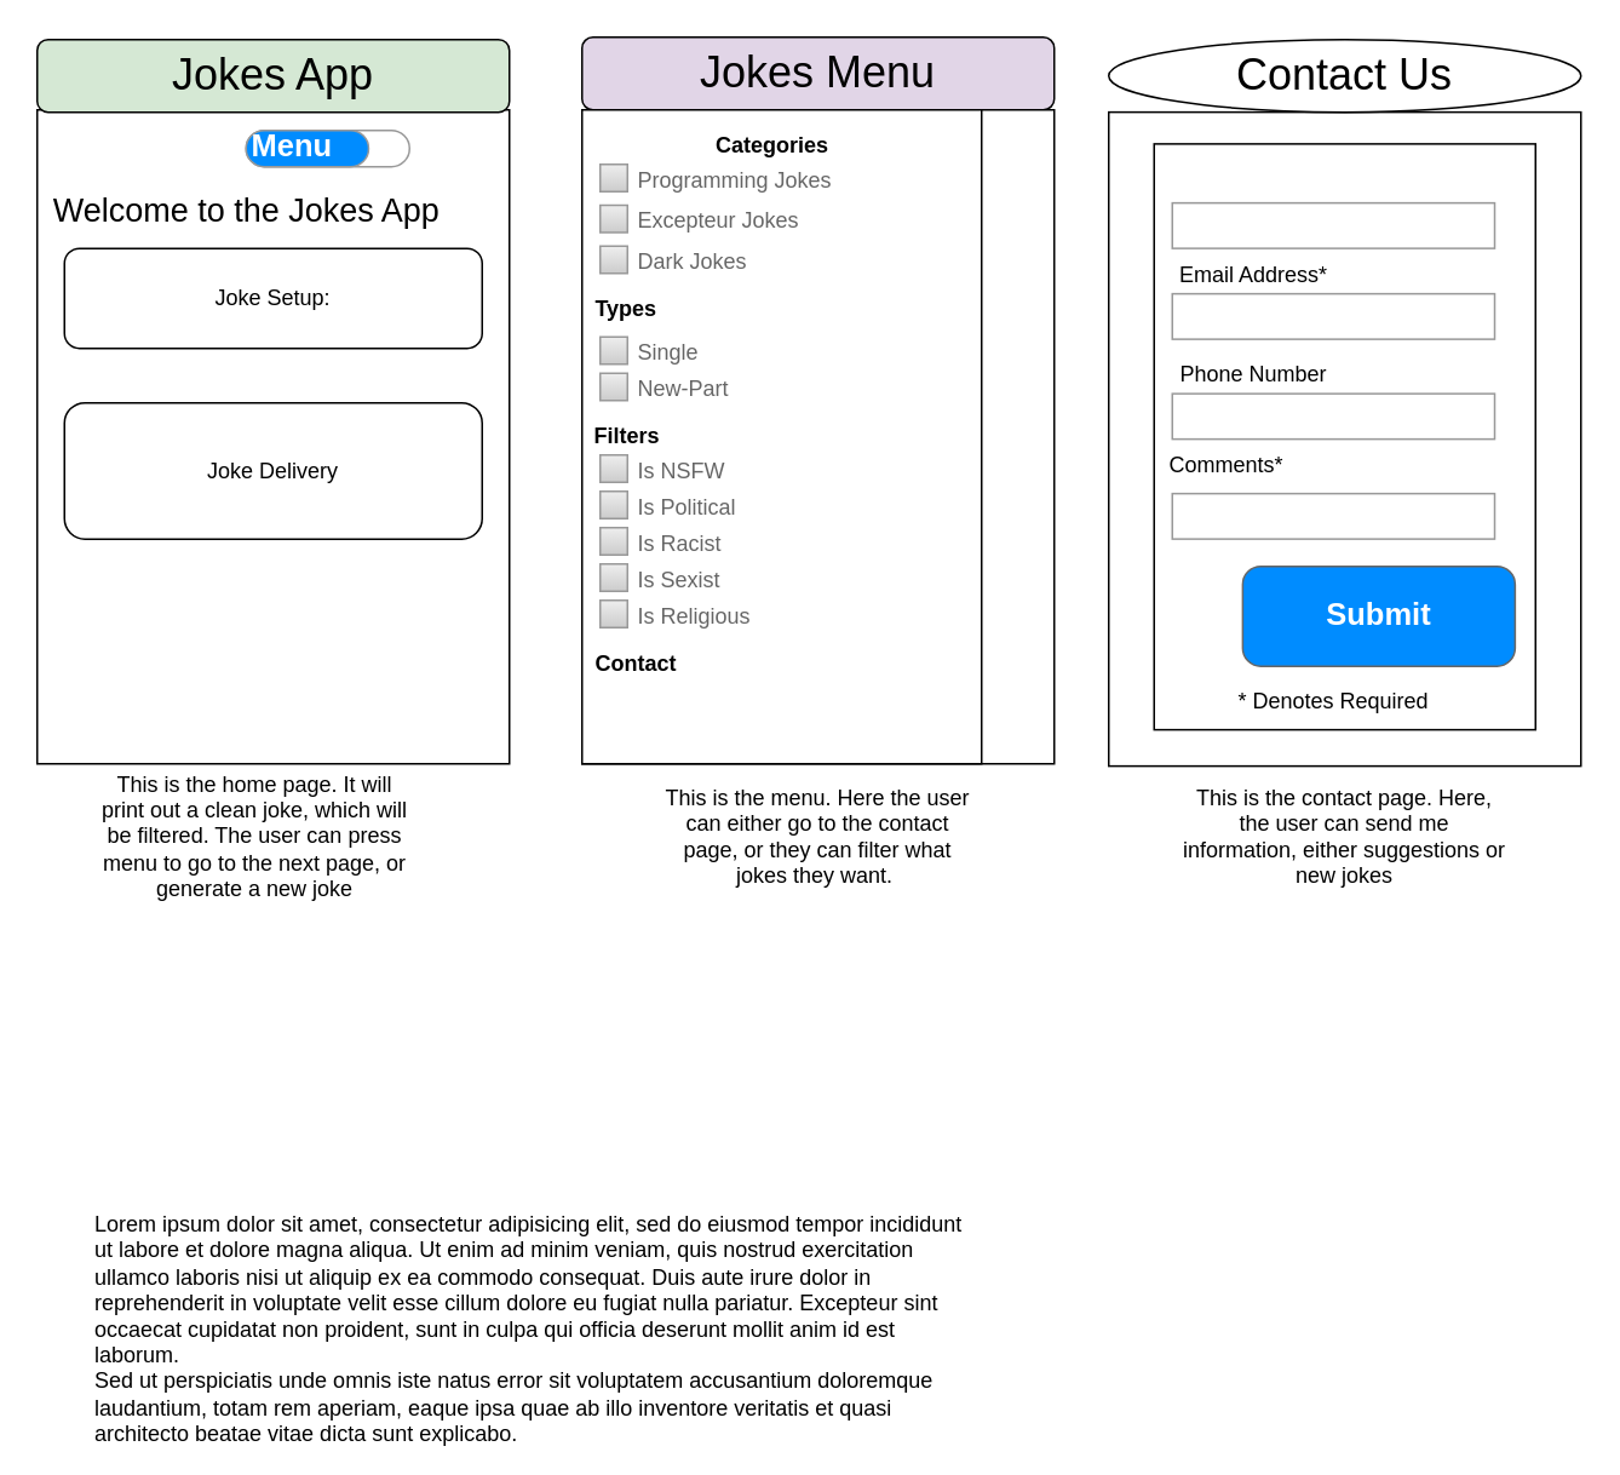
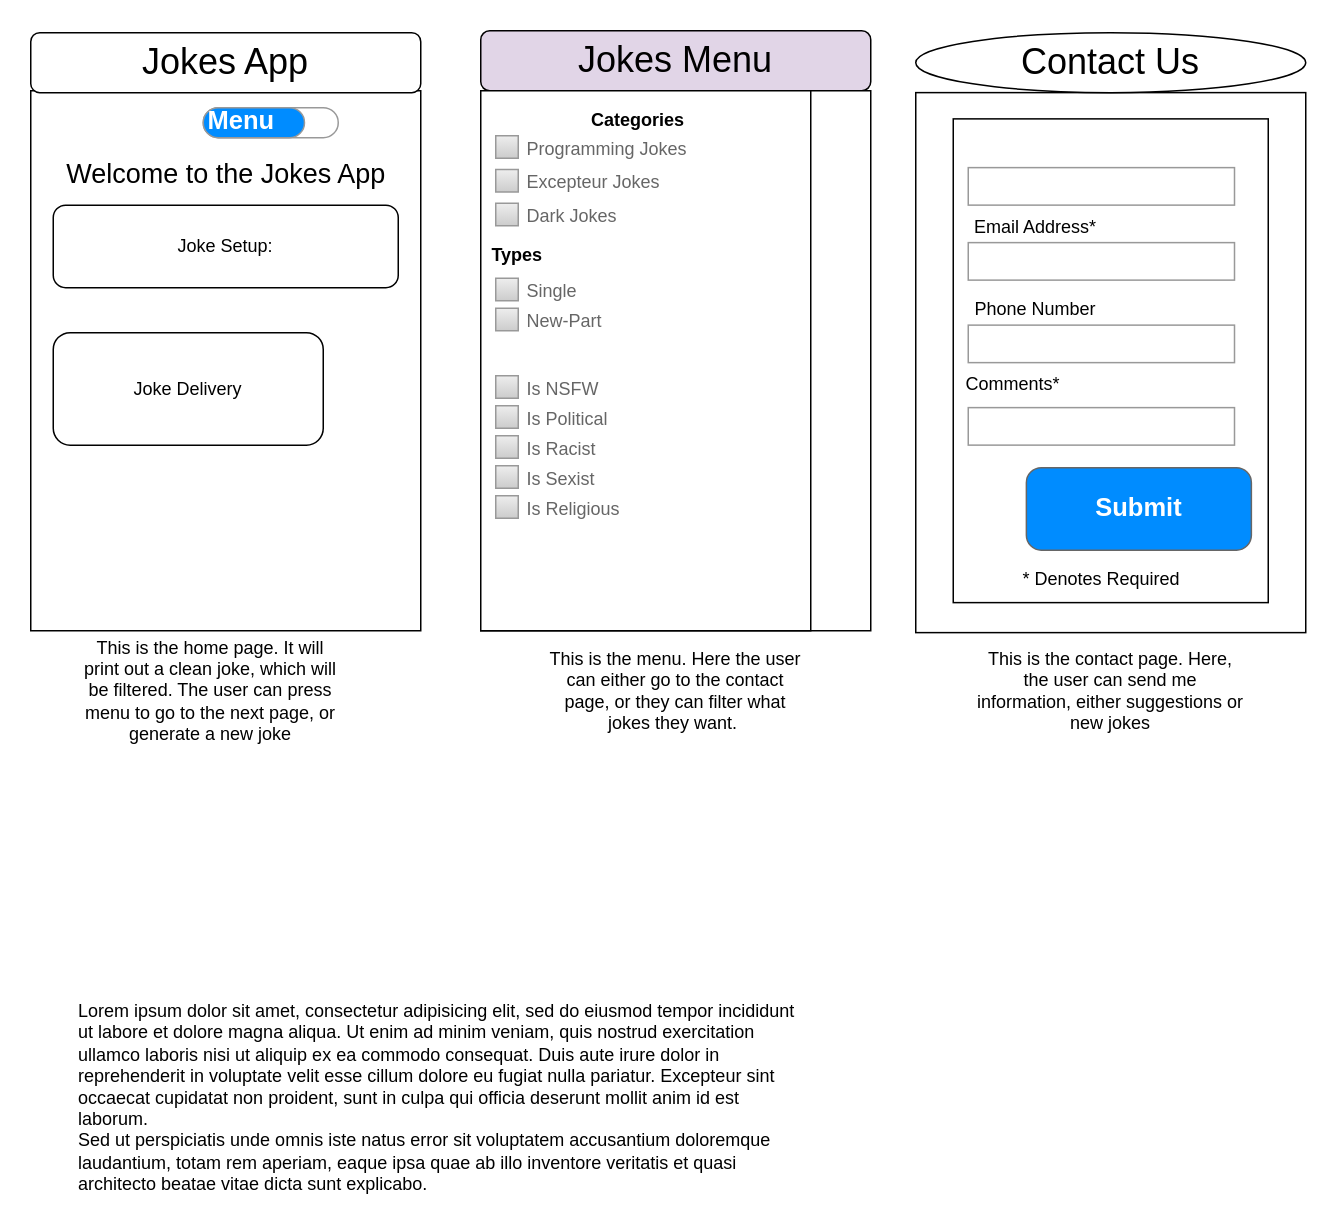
  <mxCell id="0" />
  <mxCell id="1" parent="0" />
  <mxCell id="2" value="" style="rounded=0;whiteSpace=wrap;html=1;" vertex="1" parent="1"><mxGeometry x="20" y="60" width="260" height="360" as="geometry" /></mxCell>
  <mxCell id="3" value="" style="rounded=0;whiteSpace=wrap;html=1;" vertex="1" parent="1"><mxGeometry x="610" y="61.25" width="260" height="360" as="geometry" /></mxCell>
  <mxCell id="4" value="Lorem ipsum dolor sit amet, consectetur adipisicing elit, sed do eiusmod tempor incididunt ut labore et dolore magna aliqua. Ut enim ad minim veniam, quis nostrud exercitation ullamco laboris nisi ut aliquip ex ea commodo consequat. Duis aute irure dolor in reprehenderit in voluptate velit esse cillum dolore eu fugiat nulla pariatur. Excepteur sint occaecat cupidatat non proident, sunt in culpa qui officia deserunt mollit anim id est laborum.&lt;br&gt;Sed ut perspiciatis unde omnis iste natus error sit voluptatem accusantium doloremque laudantium, totam rem aperiam, eaque ipsa quae ab illo inventore veritatis et quasi architecto beatae vitae dicta sunt explicabo.&amp;nbsp;" style="text;spacingTop=-5;whiteSpace=wrap;html=1;align=left;fontSize=12;fontFamily=Helvetica;fillColor=none;strokeColor=none;rounded=0;shadow=1;labelBackgroundColor=none;" parent="1" vertex="1"><mxGeometry x="50" y="665" width="490" height="125" as="geometry" /></mxCell>
- <mxCell id="5" value="&lt;font style=&quot;font-size: 24px&quot;&gt;Jokes App&lt;/font&gt;" style="rounded=1;whiteSpace=wrap;html=1;fillColor=#d5e8d4;" vertex="1" parent="1"><mxGeometry x="20" y="21.25" width="260" height="40" as="geometry" /></mxCell>
- <mxCell id="6" value="&lt;font style=&quot;font-size: 18px&quot;&gt;Welcome to the Jokes App&lt;/font&gt;" style="text;html=1;strokeColor=none;fillColor=none;align=center;verticalAlign=middle;whiteSpace=wrap;rounded=0;" vertex="1" parent="1"><mxGeometry x="22.5" y="106.25" width="225" height="20" as="geometry" /></mxCell>
+ <mxCell id="5" value="&lt;font style=&quot;font-size: 24px&quot;&gt;Jokes App&lt;/font&gt;" style="rounded=1;whiteSpace=wrap;html=1;" vertex="1" parent="1"><mxGeometry x="20" y="21.25" width="260" height="40" as="geometry" /></mxCell>
+ <mxCell id="6" value="&lt;font style=&quot;font-size: 18px&quot;&gt;Welcome to the Jokes App&lt;/font&gt;" style="text;html=1;strokeColor=none;fillColor=none;align=center;verticalAlign=middle;whiteSpace=wrap;rounded=0;" vertex="1" parent="1"><mxGeometry x="37.5" y="106.25" width="225" height="20" as="geometry" /></mxCell>
  <mxCell id="7" value="Joke Setup:" style="rounded=1;whiteSpace=wrap;html=1;" vertex="1" parent="1"><mxGeometry x="35" y="136.25" width="230" height="55" as="geometry" /></mxCell>
- <mxCell id="8" value="Joke Delivery" style="rounded=1;whiteSpace=wrap;html=1;" vertex="1" parent="1"><mxGeometry x="35" y="221.25" width="230" height="75" as="geometry" /></mxCell>
+ <mxCell id="8" value="Joke Delivery" style="rounded=1;whiteSpace=wrap;html=1;" vertex="1" parent="1"><mxGeometry x="35" y="221.25" width="180" height="75" as="geometry" /></mxCell>
  <mxCell id="9" value="&lt;font style=&quot;font-size: 24px&quot;&gt;Jokes Menu&lt;/font&gt;" style="rounded=1;whiteSpace=wrap;html=1;fillColor=#e1d5e7;" vertex="1" parent="1"><mxGeometry x="320" y="20" width="260" height="40" as="geometry" /></mxCell>
  <mxCell id="10" value="" style="rounded=0;whiteSpace=wrap;html=1;" vertex="1" parent="1"><mxGeometry x="320" y="60" width="260" height="360" as="geometry" /></mxCell>
  <mxCell id="11" value="" style="rounded=0;whiteSpace=wrap;html=1;" vertex="1" parent="1"><mxGeometry x="320" y="60" width="220" height="360" as="geometry" /></mxCell>
  <mxCell id="12" value="&lt;b&gt;Categories&lt;/b&gt;" style="text;html=1;strokeColor=none;fillColor=none;align=center;verticalAlign=middle;whiteSpace=wrap;rounded=0;" vertex="1" parent="1"><mxGeometry x="390" y="70" width="70" height="20" as="geometry" /></mxCell>
- <mxCell id="13" value="&lt;b&gt;Filters&lt;/b&gt;" style="text;html=1;strokeColor=none;fillColor=none;align=center;verticalAlign=middle;whiteSpace=wrap;rounded=0;" vertex="1" parent="1"><mxGeometry x="320" y="230" width="50" height="20" as="geometry" /></mxCell>
  <mxCell id="14" value="&lt;b&gt;Types&lt;/b&gt;" style="text;html=1;strokeColor=none;fillColor=none;align=center;verticalAlign=middle;whiteSpace=wrap;rounded=0;" vertex="1" parent="1"><mxGeometry x="317.5" y="160" width="52.5" height="20" as="geometry" /></mxCell>
  <mxCell id="15" value="&lt;font style=&quot;font-size: 12px&quot;&gt;Programming Jokes&lt;/font&gt;" style="strokeWidth=1;shadow=0;dashed=0;align=center;html=1;shape=mxgraph.mockup.forms.rrect;rSize=0;fillColor=#eeeeee;strokeColor=#999999;gradientColor=#cccccc;align=left;spacingLeft=4;fontSize=17;fontColor=#666666;labelPosition=right;" vertex="1" parent="1"><mxGeometry x="330" y="90" width="15" height="15" as="geometry" /></mxCell>
  <mxCell id="16" value="&lt;font style=&quot;font-size: 12px&quot;&gt;Excepteur Jokes&lt;/font&gt;" style="strokeWidth=1;shadow=0;dashed=0;align=center;html=1;shape=mxgraph.mockup.forms.rrect;rSize=0;fillColor=#eeeeee;strokeColor=#999999;gradientColor=#cccccc;align=left;spacingLeft=4;fontSize=17;fontColor=#666666;labelPosition=right;" vertex="1" parent="1"><mxGeometry x="330" y="112.5" width="15" height="15" as="geometry" /></mxCell>
  <mxCell id="17" value="&lt;font style=&quot;font-size: 12px&quot;&gt;Dark Jokes&lt;/font&gt;" style="strokeWidth=1;shadow=0;dashed=0;align=center;html=1;shape=mxgraph.mockup.forms.rrect;rSize=0;fillColor=#eeeeee;strokeColor=#999999;gradientColor=#cccccc;align=left;spacingLeft=4;fontSize=17;fontColor=#666666;labelPosition=right;" vertex="1" parent="1"><mxGeometry x="330" y="135" width="15" height="15" as="geometry" /></mxCell>
  <mxCell id="18" value="&lt;font style=&quot;font-size: 12px&quot;&gt;Single&lt;/font&gt;" style="strokeWidth=1;shadow=0;dashed=0;align=center;html=1;shape=mxgraph.mockup.forms.rrect;rSize=0;fillColor=#eeeeee;strokeColor=#999999;gradientColor=#cccccc;align=left;spacingLeft=4;fontSize=17;fontColor=#666666;labelPosition=right;" vertex="1" parent="1"><mxGeometry x="330" y="185" width="15" height="15" as="geometry" /></mxCell>
  <mxCell id="19" value="&lt;font style=&quot;font-size: 12px&quot;&gt;New-Part&lt;/font&gt;" style="strokeWidth=1;shadow=0;dashed=0;align=center;html=1;shape=mxgraph.mockup.forms.rrect;rSize=0;fillColor=#eeeeee;strokeColor=#999999;gradientColor=#cccccc;align=left;spacingLeft=4;fontSize=17;fontColor=#666666;labelPosition=right;" vertex="1" parent="1"><mxGeometry x="330" y="205" width="15" height="15" as="geometry" /></mxCell>
  <mxCell id="20" value="&lt;font style=&quot;font-size: 12px&quot;&gt;Is NSFW&lt;/font&gt;" style="strokeWidth=1;shadow=0;dashed=0;align=center;html=1;shape=mxgraph.mockup.forms.rrect;rSize=0;fillColor=#eeeeee;strokeColor=#999999;gradientColor=#cccccc;align=left;spacingLeft=4;fontSize=17;fontColor=#666666;labelPosition=right;" vertex="1" parent="1"><mxGeometry x="330" y="250" width="15" height="15" as="geometry" /></mxCell>
  <mxCell id="21" value="&lt;font style=&quot;font-size: 12px&quot;&gt;Is Political&lt;/font&gt;" style="strokeWidth=1;shadow=0;dashed=0;align=center;html=1;shape=mxgraph.mockup.forms.rrect;rSize=0;fillColor=#eeeeee;strokeColor=#999999;gradientColor=#cccccc;align=left;spacingLeft=4;fontSize=17;fontColor=#666666;labelPosition=right;" vertex="1" parent="1"><mxGeometry x="330" y="270" width="15" height="15" as="geometry" /></mxCell>
  <mxCell id="22" value="&lt;font style=&quot;font-size: 12px&quot;&gt;Is Racist&lt;/font&gt;" style="strokeWidth=1;shadow=0;dashed=0;align=center;html=1;shape=mxgraph.mockup.forms.rrect;rSize=0;fillColor=#eeeeee;strokeColor=#999999;gradientColor=#cccccc;align=left;spacingLeft=4;fontSize=17;fontColor=#666666;labelPosition=right;" vertex="1" parent="1"><mxGeometry x="330" y="290" width="15" height="15" as="geometry" /></mxCell>
  <mxCell id="23" value="&lt;font style=&quot;font-size: 12px&quot;&gt;Is Sexist&lt;/font&gt;" style="strokeWidth=1;shadow=0;dashed=0;align=center;html=1;shape=mxgraph.mockup.forms.rrect;rSize=0;fillColor=#eeeeee;strokeColor=#999999;gradientColor=#cccccc;align=left;spacingLeft=4;fontSize=17;fontColor=#666666;labelPosition=right;" vertex="1" parent="1"><mxGeometry x="330" y="310" width="15" height="15" as="geometry" /></mxCell>
  <mxCell id="24" value="&lt;font style=&quot;font-size: 12px&quot;&gt;Is Religious&lt;/font&gt;" style="strokeWidth=1;shadow=0;dashed=0;align=center;html=1;shape=mxgraph.mockup.forms.rrect;rSize=0;fillColor=#eeeeee;strokeColor=#999999;gradientColor=#cccccc;align=left;spacingLeft=4;fontSize=17;fontColor=#666666;labelPosition=right;" vertex="1" parent="1"><mxGeometry x="330" y="330" width="15" height="15" as="geometry" /></mxCell>
- <mxCell id="25" value="&lt;b&gt;Contact&lt;/b&gt;" style="text;html=1;strokeColor=none;fillColor=none;align=center;verticalAlign=middle;whiteSpace=wrap;rounded=0;" vertex="1" parent="1"><mxGeometry x="320" y="355" width="60" height="20" as="geometry" /></mxCell>
  <mxCell id="26" value="Menu" style="strokeWidth=1;shadow=0;dashed=0;align=center;html=1;shape=mxgraph.mockup.buttons.onOffButton;gradientColor=none;strokeColor=#999999;buttonState=on;fillColor2=#008cff;fontColor=#ffffff;fontSize=17;mainText=;spacingRight=40;fontStyle=1;" vertex="1" parent="1"><mxGeometry x="135" y="71.25" width="90" height="20" as="geometry" /></mxCell>
  <mxCell id="27" value="" style="rounded=0;whiteSpace=wrap;html=1;" vertex="1" parent="1"><mxGeometry x="635" y="78.75" width="210" height="322.5" as="geometry" /></mxCell>
  <mxCell id="28" value="" style="strokeWidth=1;shadow=0;dashed=0;align=center;html=1;shape=mxgraph.mockup.forms.rrect;rSize=0;strokeColor=#999999;fontColor=#666666;align=left;spacingLeft=5;resizeWidth=1;" vertex="1" parent="1"><mxGeometry x="645" y="111.25" width="177.5" height="25" as="geometry"><mxPoint x="10" y="60" as="offset" /></mxGeometry></mxCell>
  <mxCell id="29" value="Email Address*" style="text;html=1;strokeColor=none;fillColor=none;align=center;verticalAlign=middle;whiteSpace=wrap;rounded=0;" vertex="1" parent="1"><mxGeometry x="645" y="141.25" width="90" height="20" as="geometry" /></mxCell>
  <mxCell id="30" value="" style="strokeWidth=1;shadow=0;dashed=0;align=center;html=1;shape=mxgraph.mockup.forms.rrect;rSize=0;strokeColor=#999999;fontColor=#666666;align=left;spacingLeft=5;resizeWidth=1;" vertex="1" parent="1"><mxGeometry x="645" y="161.25" width="177.5" height="25" as="geometry"><mxPoint x="10" y="60" as="offset" /></mxGeometry></mxCell>
  <mxCell id="31" value="" style="strokeWidth=1;shadow=0;dashed=0;align=center;html=1;shape=mxgraph.mockup.forms.rrect;rSize=0;strokeColor=#999999;fontColor=#666666;align=left;spacingLeft=5;resizeWidth=1;" vertex="1" parent="1"><mxGeometry x="645" y="216.25" width="177.5" height="25" as="geometry"><mxPoint x="10" y="60" as="offset" /></mxGeometry></mxCell>
  <mxCell id="32" value="Phone Number" style="text;html=1;strokeColor=none;fillColor=none;align=center;verticalAlign=middle;whiteSpace=wrap;rounded=0;" vertex="1" parent="1"><mxGeometry x="645" y="196.25" width="90" height="20" as="geometry" /></mxCell>
  <mxCell id="33" value="Comments*" style="text;html=1;strokeColor=none;fillColor=none;align=center;verticalAlign=middle;whiteSpace=wrap;rounded=0;" vertex="1" parent="1"><mxGeometry x="655" y="246.25" width="40" height="20" as="geometry" /></mxCell>
  <mxCell id="34" value="" style="strokeWidth=1;shadow=0;dashed=0;align=center;html=1;shape=mxgraph.mockup.forms.rrect;rSize=0;strokeColor=#999999;fontColor=#666666;align=left;spacingLeft=5;resizeWidth=1;" vertex="1" parent="1"><mxGeometry x="645" y="271.25" width="177.5" height="25" as="geometry"><mxPoint x="10" y="60" as="offset" /></mxGeometry></mxCell>
  <mxCell id="35" value="Submit" style="strokeWidth=1;shadow=0;dashed=0;align=center;html=1;shape=mxgraph.mockup.buttons.button;strokeColor=#666666;fontColor=#ffffff;mainText=;buttonStyle=round;fontSize=17;fontStyle=1;fillColor=#008cff;whiteSpace=wrap;" vertex="1" parent="1"><mxGeometry x="683.75" y="311.25" width="150" height="55" as="geometry" /></mxCell>
  <mxCell id="36" value="* Denotes Required" style="text;html=1;strokeColor=none;fillColor=none;align=center;verticalAlign=middle;whiteSpace=wrap;rounded=0;" vertex="1" parent="1"><mxGeometry x="673.75" y="376.25" width="120" height="20" as="geometry" /></mxCell>
  <mxCell id="37" value="&lt;font style=&quot;font-size: 24px&quot;&gt;Contact Us&lt;/font&gt;" style="ellipse;whiteSpace=wrap;html=1;" vertex="1" parent="1"><mxGeometry x="610" y="21.25" width="260" height="40" as="geometry" /></mxCell>
  <mxCell id="38" value="This is the home page. It will print out a clean joke, which will be filtered. The user can press menu to go to the next page, or generate a new joke" style="text;html=1;strokeColor=none;fillColor=none;align=center;verticalAlign=middle;whiteSpace=wrap;rounded=0;" vertex="1" parent="1"><mxGeometry x="50" y="450" width="180" height="20" as="geometry" /></mxCell>
  <mxCell id="39" value="This is the menu. Here the user can either go to the contact page, or they can filter what jokes they want.&amp;nbsp;" style="text;html=1;strokeColor=none;fillColor=none;align=center;verticalAlign=middle;whiteSpace=wrap;rounded=0;" vertex="1" parent="1"><mxGeometry x="360" y="450" width="180" height="20" as="geometry" /></mxCell>
  <mxCell id="40" value="This is the contact page. Here, the user can send me information, either suggestions or new jokes" style="text;html=1;strokeColor=none;fillColor=none;align=center;verticalAlign=middle;whiteSpace=wrap;rounded=0;" vertex="1" parent="1"><mxGeometry x="650" y="450" width="180" height="20" as="geometry" /></mxCell>
